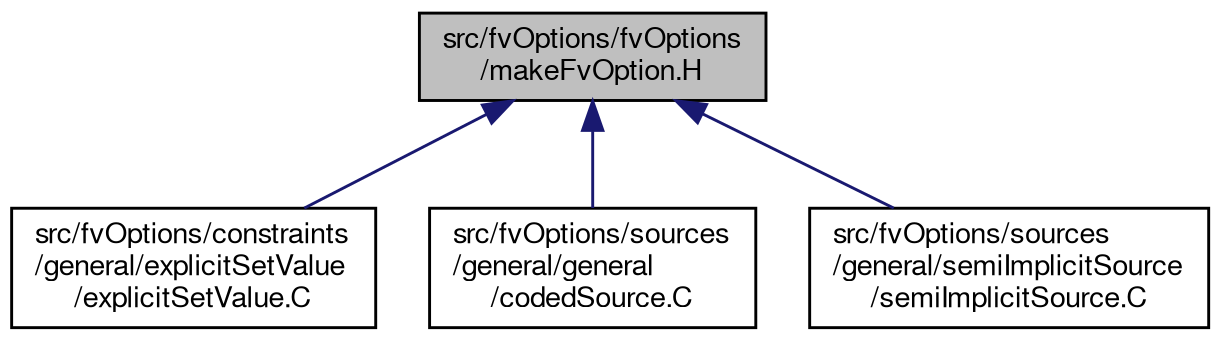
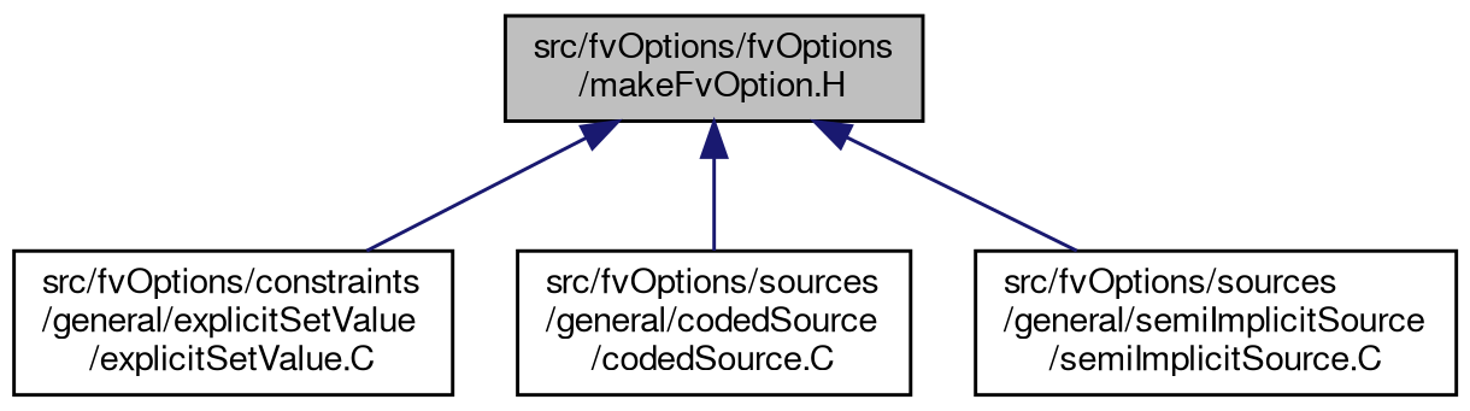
  digraph {
    node [color=black fontname=FreeSans fontsize=10 shape=record]
    edge [color=midnightblue dir=back fontname=FreeSans fontsize=10 labelfontname=FreeSans labelfontsize=10 style=solid]
    n1 [fillcolor=grey75 fontcolor=black height=0.2 label="src/fvOptions/fvOptions\l/makeFvOption.H" style=filled width=0.4]
    n2 [height=0.2 label="src/fvOptions/constraints\l/general/explicitSetValue\l/explicitSetValue.C" width=0.4]
-   n3 [height=0.2 label="src/fvOptions/sources\l/general/general\l/codedSource.C" width=0.4]
+   n3 [height=0.2 label="src/fvOptions/sources\l/general/codedSource\l/codedSource.C" width=0.4]
    n4 [height=0.2 label="src/fvOptions/sources\l/general/semiImplicitSource\l/semiImplicitSource.C" width=0.4]
    n1 -> n2
    n1 -> n3
    n1 -> n4
  }
